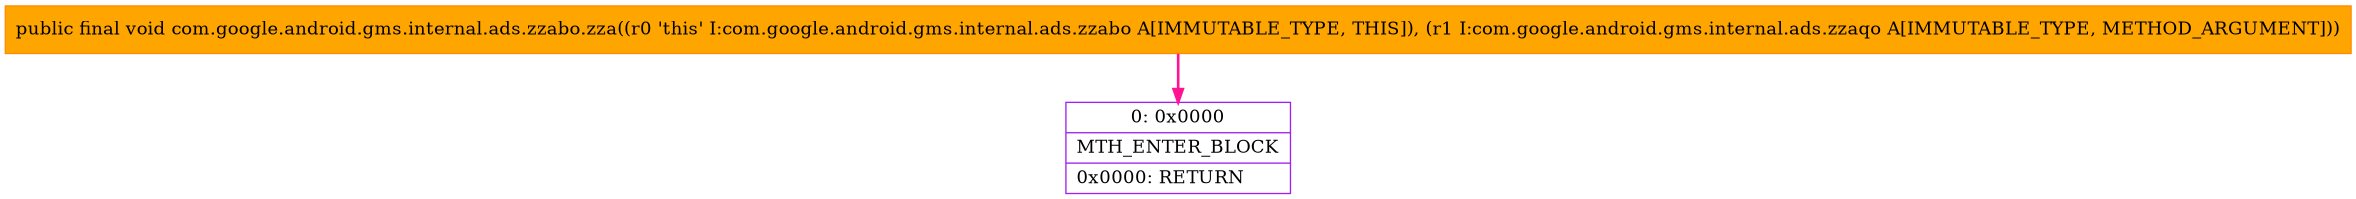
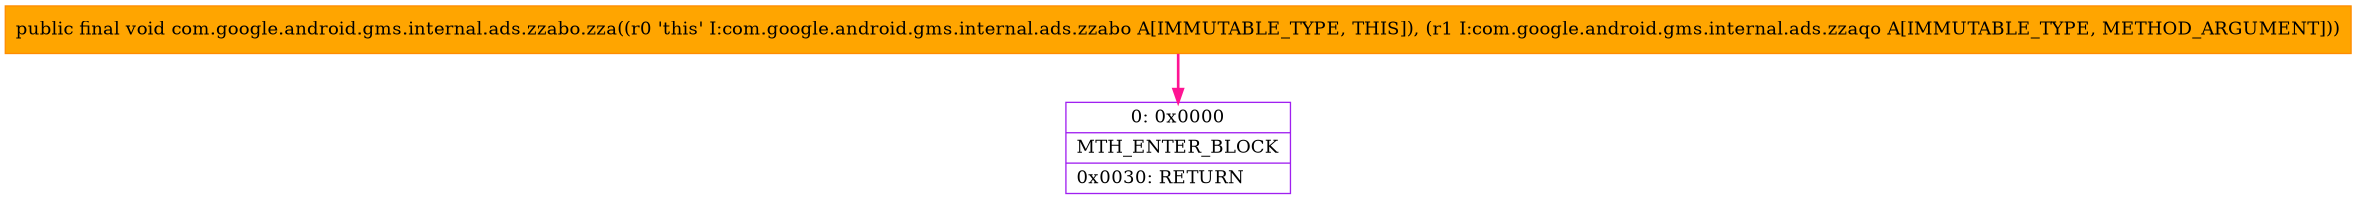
  digraph {
    node [shape=record style=filled]
-   n1 [label="{0\:\ 0x0000|MTH_ENTER_BLOCK\l|0x0000: RETURN   \l}" fillcolor=white color=purple]
+   n1 [label="{0\:\ 0x0000|MTH_ENTER_BLOCK\l|0x0030: RETURN   \l}" fillcolor=white color=purple]
    n2 [label="{public final void com.google.android.gms.internal.ads.zzabo.zza((r0 'this' I:com.google.android.gms.internal.ads.zzabo A[IMMUTABLE_TYPE, THIS]), (r1 I:com.google.android.gms.internal.ads.zzaqo A[IMMUTABLE_TYPE, METHOD_ARGUMENT])) }" fillcolor=orange color=darkorange]
    n2 -> n1 [color=deeppink style=bold]
  }
